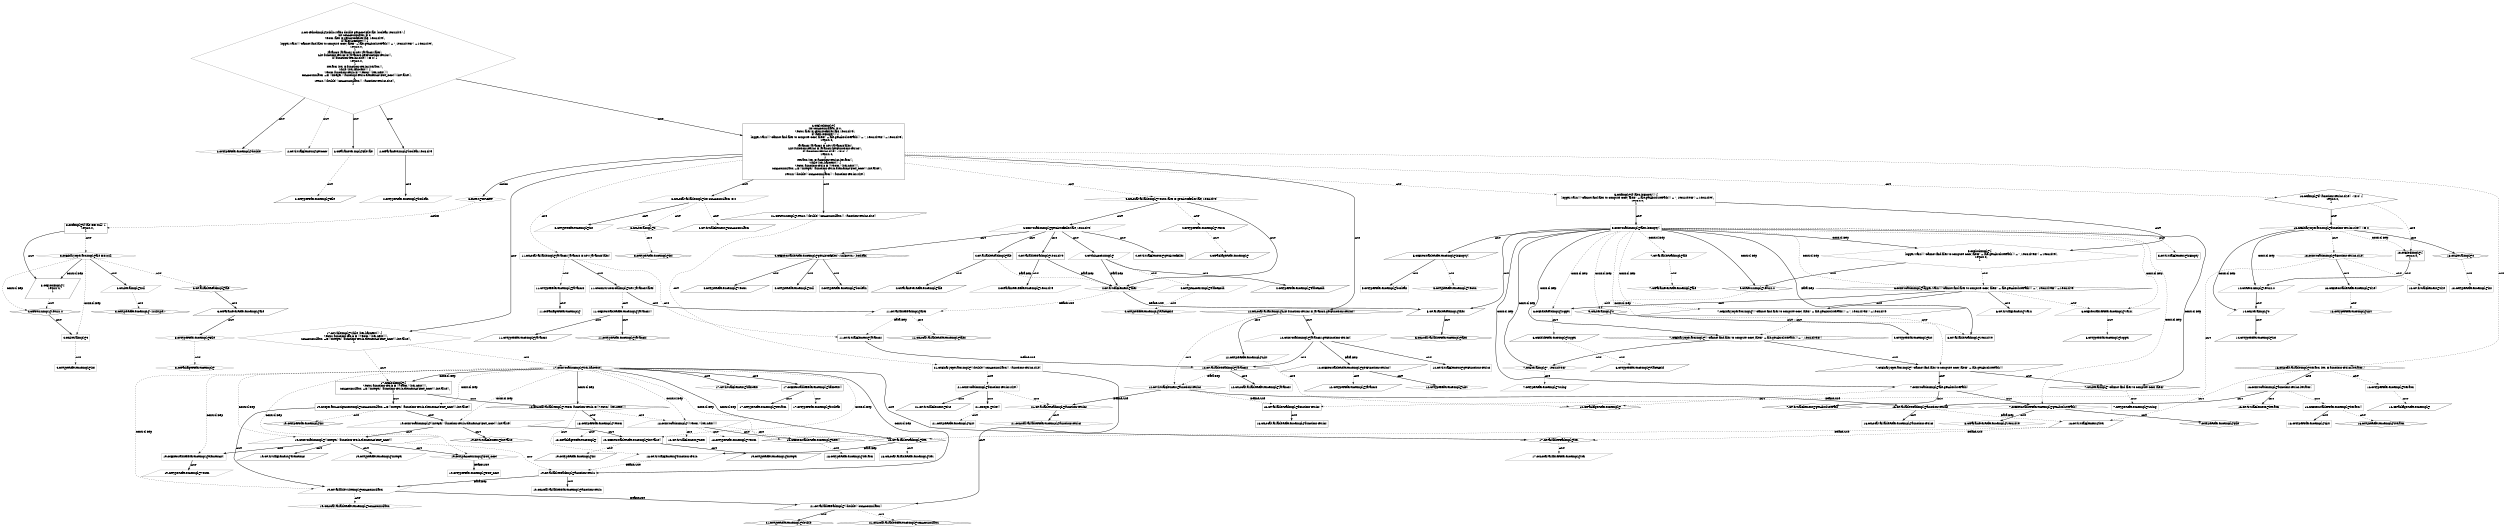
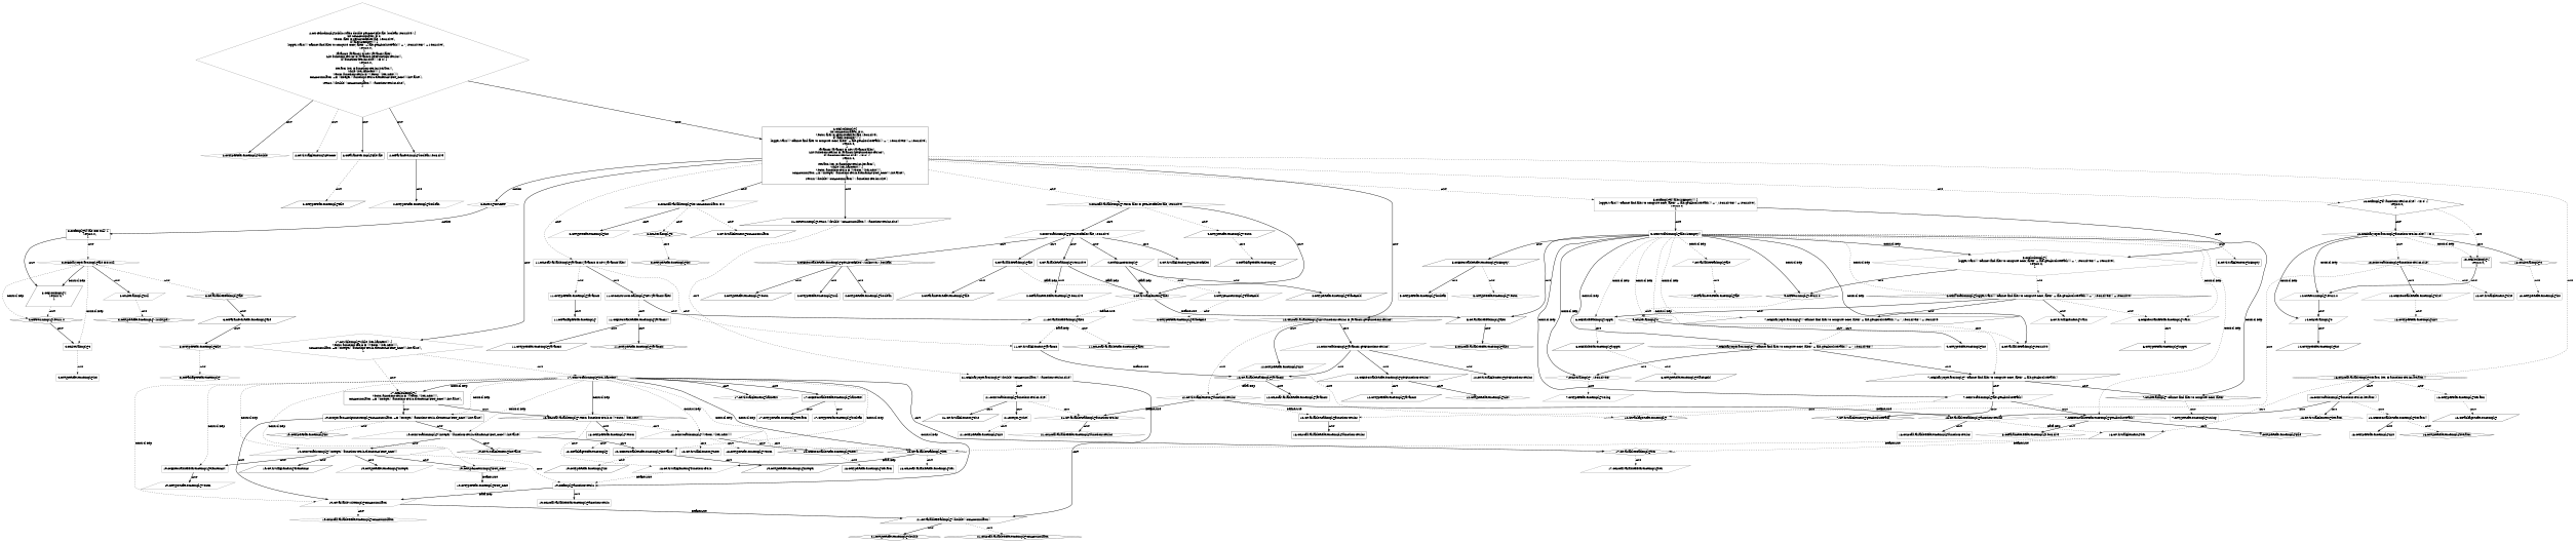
  digraph {
    node [color=gray40 shape=diamond]
    edge [style=bold]
    n1 [label="2:CtTypeReferenceImpl@double"]
    n2 [color=black label="2:CtVirtualElement@getCCN" shape=box]
    n3 [color=black label="2:CtParameterImpl@File file" shape=box]
    n4 [color=black label="2:CtTypeReferenceImpl@File" shape=parallelogram]
    n5 [color=black label="2:CtParameterImpl@boolean recursive" shape=box]
    n6 [label="2:CtTypeReferenceImpl@boolean" shape=parallelogram]
    n7 [label="3:CtTypeReferenceImpl@int" shape=parallelogram]
    n8 [color=black label="3:CtLiteralImpl@0"]
    n9 [color=black label="3:CtTypeReferenceImpl@int"]
    n10 [color=black label="3:CtVirtualElement@ccnAccumulator" shape=parallelogram]
    n11 [label="3:CtLocalVariableImpl@int ccnAccumulator = 0" shape=parallelogram]
    n12 [color=black label="4:CtTypeReferenceImpl@Vector" shape=parallelogram]
    n13 [color=black label="4:CtPackageReferenceImpl@" shape=parallelogram]
    n14 [color=black label="4:CtExecutableReferenceImpl@getListOfFiles(<unknown>,boolean)"]
    n15 [color=black label="4:CtTypeReferenceImpl@Vector" shape=parallelogram]
    n16 [label="4:CtTypeReferenceImpl@null" shape=box]
    n17 [color=black label="4:CtTypeReferenceImpl@boolean" shape=box]
    n18 [color=black label="4:CtVirtualElement@getListOfFiles" shape=box]
    n19 [label="4:CtTypeAccessImpl@PlaceHold" shape=parallelogram]
    n20 [label="4:CtTypeReferenceImpl@PlaceHold"]
    n21 [label="4:CtThisAccessImpl@" shape=parallelogram]
    n22 [color=black label="4:CtTypeReferenceImpl@PlaceHold" shape=parallelogram]
    n23 [label="4:CtVirtualElement@files"]
    n24 [color=black label="5:CtVariableReadImpl@files" shape=parallelogram]
    n25 [label="11:CtVariableReadImpl@files" shape=parallelogram]
    n26 [color=black label="4:CtVariableReadImpl@file" shape=box]
    n27 [color=black label="4:CtParameterReferenceImpl@file" shape=parallelogram]
    n28 [color=black label="4:CtVariableReadImpl@recursive" shape=box]
    n29 [label="4:CtParameterReferenceImpl@recursive" shape=parallelogram]
    n30 [label="4:CtInvocationImpl@getListOfFiles(file, recursive)" shape=parallelogram]
    n31 [color=black label="5:CtLocalVariableReferenceImpl@files"]
    n32 [color=black label="11:CtLocalVariableReferenceImpl@files"]
    n33 [color=black label="11:CtVirtualElement@javancss" shape=box]
    n34 [label="4:CtLocalVariableImpl@Vector files = getListOfFiles(file, recursive)"]
    n35 [color=black label="5:CtExecutableReferenceImpl@isEmpty()" shape=parallelogram]
    n36 [label="5:CtTypeReferenceImpl@Vector"]
    n37 [label="5:CtTypeReferenceImpl@boolean" shape=box]
    n38 [color=black label="5:CtVirtualElement@isEmpty" shape=box]
    n39 [label="5:CtInvocationImpl@files.isEmpty()" shape=box]
    n40 [label="6:CtExecutableReferenceImpl@warn()" shape=parallelogram]
    n41 [label="6:CtFieldReadImpl@logger" shape=box]
    n42 [color=black label="7:CtLiteralImpl@\"Cannot find files to compute CCN, file=\""]
    n43 [label="7:CtExecutableReferenceImpl@getAbsolutePath()"]
    n44 [label="7:CtVariableReadImpl@file" shape=parallelogram]
    n45 [label="7:CtInvocationImpl@file.getAbsolutePath()" shape=parallelogram]
    n46 [color=black label="7:CtBinaryOperatorImpl@(\"Cannot find files to compute CCN, file=\" + file.getAbsolutePath())" shape=parallelogram]
    n47 [label="7:CtLiteralImpl@\", recursive=\""]
    n48 [color=black label="7:CtBinaryOperatorImpl@((\"Cannot find files to compute CCN, file=\" + file.getAbsolutePath()) + \", recursive=\")"]
    n49 [color=black label="8:CtVariableReadImpl@recursive" shape=box]
    n50 [color=black label="7:CtBinaryOperatorImpl@((\"Cannot find files to compute CCN, file=\" + file.getAbsolutePath()) + \", recursive=\") + recursive" shape=parallelogram]
    n51 [color=black label="6:CtInvocationImpl@logger.warn(((\"Cannot find files to compute CCN, file=\" + file.getAbsolutePath()) + \", recursive=\") + recursive)"]
    n52 [color=black label="9:CtLiteralImpl@0"]
    n53 [color=black label="9:CtReturnImpl@return 0"]
    n54 [label="5:CtBlockImpl@\{\n    logger.warn(((\"Cannot find files to compute CCN, file=\" + file.getAbsolutePath()) + \", recursive=\") + recursive);\n    return 0;\n\}"]
    n55 [color=black label="6:CtTypeReferenceImpl@logger" shape=parallelogram]
    n56 [color=black label="6:CtFieldReferenceImpl@logger" shape=parallelogram]
    n57 [label="7:CtTypeReferenceImpl@String" shape=box]
    n58 [color=black label="7:CtTypeReferenceImpl@File"]
    n59 [label="8:CtParameterReferenceImpl@recursive"]
    n60 [label="7:CtParameterReferenceImpl@file"]
    n61 [color=black label="7:CtVirtualElement@getAbsolutePath"]
    n62 [color=black label="12:CtPackageReferenceImpl@"]
    n63 [label="7:CtTypeReferenceImpl@String" shape=parallelogram]
    n64 [label="6:CtVirtualElement@warn" shape=parallelogram]
    n65 [label="9:CtTypeReferenceImpl@int" shape=box]
    n66 [color=black label="6:CtTypeReferenceImpl@PlaceHold" shape=parallelogram]
    n67 [label="5:CtIfImpl@if (files.isEmpty()) \{\n    logger.warn(((\"Cannot find files to compute CCN, file=\" + file.getAbsolutePath()) + \", recursive=\") + recursive);\n    return 0;\n\}" shape=box]
    n68 [label="11:CtTypeReferenceImpl@Javancss" shape=box]
    n69 [label="11:CtPackageReferenceImpl@" shape=box]
    n70 [label="11:CtExecutableReferenceImpl@Javancss()" shape=box]
    n71 [color=black label="11:CtTypeReferenceImpl@Javancss"]
    n72 [color=black label="11:CtTypeReferenceImpl@Javancss" shape=parallelogram]
    n73 [color=black label="12:CtVariableReadImpl@javancss"]
    n74 [label="11:CtConstructorCallImpl@new Javancss(files)" shape=box]
    n75 [label="12:CtLocalVariableReferenceImpl@javancss" shape=box]
    n76 [label="12:CtVirtualElement@functionMetrics"]
    n77 [label="11:CtLocalVariableImpl@Javancss javancss = new Javancss(files)" shape=box]
    n78 [label="12:CtTypeReferenceImpl@List" shape=parallelogram]
    n79 [color=black label="12:CtExecutableReferenceImpl@getFunctionMetrics()" shape=parallelogram]
    n80 [color=black label="12:CtTypeReferenceImpl@Javancss" shape=parallelogram]
    n81 [label="12:CtTypeReferenceImpl@List"]
    n82 [label="12:CtVirtualElement@getFunctionMetrics" shape=box]
    n83 [color=black label="13:CtVariableReadImpl@functionMetrics" shape=box]
    n84 [label="16:CtVariableReadImpl@functionMetrics"]
    n85 [label="21:CtVariableReadImpl@functionMetrics"]
    n86 [label="12:CtInvocationImpl@javancss.getFunctionMetrics()" shape=parallelogram]
    n87 [color=black label="13:CtLocalVariableReferenceImpl@functionMetrics" shape=box]
    n88 [label="16:CtLocalVariableReferenceImpl@functionMetrics" shape=box]
    n89 [color=black label="16:CtVirtualElement@iter" shape=parallelogram]
    n90 [label="21:CtLocalVariableReferenceImpl@functionMetrics"]
    n91 [color=black label="12:CtLocalVariableImpl@List functionMetrics = javancss.getFunctionMetrics()"]
    n92 [label="13:CtExecutableReferenceImpl@size()" shape=parallelogram]
    n93 [label="13:CtTypeReferenceImpl@List"]
    n94 [color=black label="13:CtVirtualElement@size" shape=box]
    n95 [label="13:CtInvocationImpl@functionMetrics.size()"]
    n96 [color=black label="13:CtLiteralImpl@0"]
    n97 [label="13:CtTypeReferenceImpl@int" shape=box]
    n98 [label="13:CtBinaryOperatorImpl@functionMetrics.size() <= 0"]
    n99 [label="14:CtLiteralImpl@0" shape=parallelogram]
    n100 [label="14:CtReturnImpl@return 0" shape=parallelogram]
    n101 [color=black label="13:CtBlockImpl@\{\n    return 0;\n\}" shape=box]
    n102 [color=black label="14:CtTypeReferenceImpl@int" shape=parallelogram]
    n103 [color=black label="13:CtIfImpl@if (functionMetrics.size() <= 0) \{\n    return 0;\n\}"]
    n104 [label="16:CtTypeReferenceImpl@Iterator" shape=box]
    n105 [color=black label="16:CtPackageReferenceImpl@" shape=parallelogram]
    n106 [label="16:CtExecutableReferenceImpl@iterator()" shape=box]
    n107 [label="16:CtTypeReferenceImpl@List" shape=box]
    n108 [color=black label="16:CtTypeReferenceImpl@Iterator"]
    n109 [label="16:CtVirtualElement@iterator"]
    n110 [color=black label="17:CtVariableReadImpl@iter"]
    n111 [color=black label="18:CtVariableReadImpl@iter"]
    n112 [color=black label="16:CtInvocationImpl@functionMetrics.iterator()" shape=box]
    n113 [label="17:CtLocalVariableReferenceImpl@iter" shape=parallelogram]
    n114 [label="18:CtLocalVariableReferenceImpl@iter" shape=box]
    n115 [label="18:CtVirtualElement@functionMetric" shape=parallelogram]
    n116 [color=black label="16:CtLocalVariableImpl@Iterator iter = functionMetrics.iterator()"]
    n117 [color=black label="17:CtExecutableReferenceImpl@hasNext()" shape=box]
    n118 [color=black label="17:CtTypeReferenceImpl@Iterator" shape=box]
    n119 [label="17:CtTypeReferenceImpl@boolean" shape=box]
    n120 [label="17:CtVirtualElement@hasNext"]
    n121 [label="17:CtInvocationImpl@iter.hasNext()"]
    n122 [color=black label="18:CtExecutableReferenceImpl@next()"]
    n123 [label="18:CtInvocationImpl@((Vector) (iter.next()))" shape=parallelogram]
    n124 [color=black label="18:CtLocalVariableImpl@Vector functionMetric = ((Vector) (iter.next()))"]
    n125 [label="19:CtVariableWriteImpl@ccnAccumulator" shape=parallelogram]
    n126 [color=black label="19:CtExecutableReferenceImpl@intValue()" shape=box]
    n127 [label="19:CtExecutableReferenceImpl@elementAt()" shape=box]
-   n128 [label="19:CtVariableReadImpl@functionMetric" shape=box]
+   n128 [label="19:CtIfImpl@functionMetric" shape=box]
    n129 [label="19:CtTypeAccessImpl@FCT_CCN"]
    n130 [label="19:CtInvocationImpl@((Integer) (functionMetric.elementAt(FCT_CCN)))" shape=parallelogram]
    n131 [label="19:CtInvocationImpl@((Integer) (functionMetric.elementAt(FCT_CCN))).intValue()" shape=parallelogram]
    n132 [color=black label="19:CtOperatorAssignmentImpl@ccnAccumulator += ((Integer) (functionMetric.elementAt(FCT_CCN))).intValue()" shape=box]
    n133 [color=black label="17:CtBlockImpl@\{\n    Vector functionMetric = ((Vector) (iter.next()));\n    ccnAccumulator += ((Integer) (functionMetric.elementAt(FCT_CCN))).intValue();\n\}" shape=box]
    n134 [color=black label="18:CtTypeReferenceImpl@Iterator" shape=box]
    n135 [label="18:CtVirtualElement@next" shape=box]
    n136 [label="18:CtTypeReferenceImpl@Vector" shape=box]
    n137 [color=black label="18:CtTypeReferenceImpl@Vector" shape=box]
    n138 [label="19:CtLocalVariableReferenceImpl@ccnAccumulator"]
    n139 [color=black label="21:CtVariableReadImpl@((double) (ccnAccumulator))" shape=parallelogram]
    n140 [color=black label="19:CtTypeReferenceImpl@Integer" shape=parallelogram]
    n141 [color=black label="19:CtTypeReferenceImpl@int" shape=parallelogram]
    n142 [label="19:CtTypeReferenceImpl@Vector" shape=parallelogram]
    n143 [label="19:CtLocalVariableReferenceImpl@functionMetric" shape=box]
    n144 [label="19:CtTypeReferenceImpl@FCT_CCN" shape=box]
    n145 [color=black label="19:CtVirtualElement@elementAt" shape=parallelogram]
    n146 [label="19:CtTypeReferenceImpl@Integer" shape=parallelogram]
    n147 [color=black label="19:CtVirtualElement@intValue"]
    n148 [color=black label="19:CtTypeReferenceImpl@int"]
    n149 [label="18:CtPackageReferenceImpl@" shape=box]
    n150 [color=black label="21:CtTypeReferenceImpl@double"]
    n151 [color=black label="21:CtLocalVariableReferenceImpl@ccnAccumulator"]
    n152 [label="17:CtWhileImpl@while (iter.hasNext()) \{\n    Vector functionMetric = ((Vector) (iter.next()));\n    ccnAccumulator += ((Integer) (functionMetric.elementAt(FCT_CCN))).intValue();\n\} "]
    n153 [label="21:Integer@size()" shape=box]
    n154 [label="21:CtTypeReferenceImpl@List" shape=box]
    n155 [color=black label="21:CtVirtualElement@size" shape=parallelogram]
    n156 [label="21:CtInvocationImpl@functionMetrics.size()" shape=box]
    n157 [label="21:CtBinaryOperatorImpl@((double) (ccnAccumulator)) / functionMetrics.size()" shape=box]
    n158 [color=black label="21:CtReturnImpl@return ((double) (ccnAccumulator)) / functionMetrics.size()" shape=parallelogram]
    n159 [color=black label="2:CtBlockImpl@\{\n    int ccnAccumulator = 0;\n    Vector files = getListOfFiles(file, recursive);\n    if (files.isEmpty()) \{\n        logger.warn(((\"Cannot find files to compute CCN, file=\" + file.getAbsolutePath()) + \", recursive=\") + recursive);\n        return 0;\n    \}\n    Javancss javancss = new Javancss(files);\n    List functionMetrics = javancss.getFunctionMetrics();\n    if (functionMetrics.size() <= 0) \{\n        return 0;\n    \}\n    Iterator iter = functionMetrics.iterator();\n    while (iter.hasNext()) \{\n        Vector functionMetric = ((Vector) (iter.next()));\n        ccnAccumulator += ((Integer) (functionMetric.elementAt(FCT_CCN))).intValue();\n    \} \n    return ((double) (ccnAccumulator)) / functionMetrics.size();\n\}" shape=box]
    n160 [label="3:Insert@INSERT"]
    n161 [color=black label="3:CtIfImpl@if (file == null) \{\n    return 0;\n\}" shape=box]
    n162 [label="2:CtMethodImpl@public static double getCCN(File file, boolean recursive) \{\n    int ccnAccumulator = 0;\n    Vector files = getListOfFiles(file, recursive);\n    if (files.isEmpty()) \{\n        logger.warn(((\"Cannot find files to compute CCN, file=\" + file.getAbsolutePath()) + \", recursive=\") + recursive);\n        return 0;\n    \}\n    Javancss javancss = new Javancss(files);\n    List functionMetrics = javancss.getFunctionMetrics();\n    if (functionMetrics.size() <= 0) \{\n        return 0;\n    \}\n    Iterator iter = functionMetrics.iterator();\n    while (iter.hasNext()) \{\n        Vector functionMetric = ((Vector) (iter.next()));\n        ccnAccumulator += ((Integer) (functionMetric.elementAt(FCT_CCN))).intValue();\n    \} \n    return ((double) (ccnAccumulator)) / functionMetrics.size();\n\}"]
    n163 [label="3:CtBinaryOperatorImpl@file == null"]
    n164 [color=black label="3:CtBlockImpl@\{\n    return 0;\n\}" shape=parallelogram]
    n165 [label="3:CtPackageReferenceImpl@"]
    n166 [label="3:CtTypeReferenceImpl@File"]
    n167 [color=black label="3:CtParameterReferenceImpl@file" shape=parallelogram]
    n168 [color=black label="3:CtVariableReadImpl@file"]
    n169 [color=black label="3:CtTypeReferenceImpl@<nulltype>"]
    n170 [label="3:CtLiteralImpl@null" shape=parallelogram]
    n171 [label="4:CtLiteralImpl@0" shape=box]
    n172 [color=black label="4:CtReturnImpl@return 0"]
    n173 [label="4:CtTypeReferenceImpl@int" shape=box]
    n3 -> n4 [label=AST style=dashed]
    n5 -> n6 [label=AST]
    n8 -> n9 [label=AST style=dashed]
    n11 -> n7 [label=AST]
    n11 -> n8 [label=AST style=dashed]
    n11 -> n10 [label=AST style=dashed]
    n12 -> n13 [label=AST style=dashed]
    n14 -> n15 [label=AST]
    n14 -> n16 [label=AST]
    n14 -> n17 [label=AST]
    n19 -> n20 [label=AST style=dashed]
    n21 -> n19 [label=AST style=dashed]
    n21 -> n22 [label=AST]
    n21 -> n23 [label="Data Dep"]
    n23 -> n24 [label="Define-Use"]
    n23 -> n25 [label="Define-Use" style=dashed]
    n24 -> n31 [label=AST]
    n25 -> n32 [label=AST style=dashed]
    n25 -> n33 [label="Data Dep" style=dashed]
    n26 -> n23 [label="Data Dep" style=dashed]
    n26 -> n27 [label=AST]
    n28 -> n23 [label="Data Dep"]
    n28 -> n29 [label=AST]
    n30 -> n14 [label=AST]
    n30 -> n18 [label=AST]
    n30 -> n21 [label=AST]
    n30 -> n26 [label=AST]
    n30 -> n28 [label=AST]
    n33 -> n73 [label="Define-Use"]
    n34 -> n12 [label=AST style=dashed]
    n34 -> n23 [label=AST]
    n34 -> n30 [label=AST]
    n35 -> n36 [label=AST style=dashed]
    n35 -> n37 [label=AST]
    n39 -> n24 [label=AST]
    n39 -> n35 [label=AST]
    n39 -> n38 [label=AST style=dashed]
    n39 -> n40 [label="Control Dep" style=dashed]
    n39 -> n41 [label="Control Dep" style=dashed]
    n39 -> n42 [label="Control Dep"]
    n39 -> n43 [label="Control Dep" style=dashed]
    n39 -> n44 [label="Control Dep" style=dashed]
    n39 -> n45 [label="Control Dep"]
    n39 -> n46 [label="Control Dep" style=dashed]
    n39 -> n47 [label="Control Dep"]
    n39 -> n48 [label="Control Dep"]
-   n39 -> n49 [label="Data Dep"]
+   n39 -> n49 [label="Control Dep"]
    n39 -> n50 [label="Control Dep" style=dashed]
    n39 -> n51 [label="Control Dep" style=dashed]
    n39 -> n52 [label="Control Dep" style=dashed]
    n39 -> n53 [label="Control Dep"]
    n39 -> n54 [label="Control Dep"]
    n40 -> n55 [label=AST style=dashed]
    n41 -> n56 [label=AST style=dashed]
    n42 -> n57 [label=AST style=dashed]
    n43 -> n58 [label=AST]
    n43 -> n59 [label=AST]
    n44 -> n60 [label=AST style=dashed]
    n45 -> n43 [label=AST]
    n45 -> n61 [label=AST]
    n45 -> n62 [label=AST style=dashed]
    n46 -> n42 [label=AST]
    n46 -> n45 [label=AST]
    n47 -> n63 [label=AST style=dashed]
    n48 -> n46 [label=AST]
    n48 -> n47 [label=AST]
    n50 -> n48 [label=AST style=dashed]
    n50 -> n49 [label=AST style=dashed]
    n51 -> n40 [label=AST style=dashed]
    n51 -> n41 [label=AST]
    n51 -> n50 [label=AST]
    n51 -> n64 [label=AST]
    n52 -> n65 [label=AST]
    n53 -> n52 [label=AST style=dashed]
    n54 -> n51 [label=AST style=dashed]
    n54 -> n53 [label=AST]
    n56 -> n66 [label=AST style=dashed]
    n67 -> n39 [label=AST]
    n67 -> n54 [label=AST]
    n68 -> n69 [label=AST]
    n70 -> n71 [label=AST]
    n70 -> n72 [label=AST]
    n73 -> n75 [label=AST]
    n73 -> n76 [label="Data Dep" style=dashed]
    n74 -> n25 [label=AST]
    n74 -> n70 [label=AST style=dashed]
    n76 -> n83 [label="Define-Use" style=dashed]
    n76 -> n84 [label="Define-Use"]
    n76 -> n85 [label="Define-Use"]
    n77 -> n33 [label=AST style=dashed]
    n77 -> n68 [label=AST style=dashed]
    n77 -> n74 [label=AST]
    n78 -> n62 [label=AST style=dashed]
    n79 -> n80 [label=AST style=dashed]
    n79 -> n81 [label=AST]
    n83 -> n87 [label=AST]
    n84 -> n88 [label=AST]
    n84 -> n89 [label="Data Dep" style=dashed]
    n85 -> n90 [label=AST]
    n86 -> n73 [label=AST]
-   n86 -> n79 [label="Data Dep"]
+   n86 -> n79 [label=AST]
    n86 -> n82 [label=AST]
    n89 -> n110 [label="Define-Use" style=dashed]
    n89 -> n111 [label="Define-Use" style=dashed]
    n91 -> n76 [label=AST style=dashed]
    n91 -> n78 [label=AST]
    n91 -> n86 [label=AST]
    n92 -> n93 [label=AST style=dashed]
    n95 -> n83 [label=AST style=dashed]
    n95 -> n92 [label=AST]
    n95 -> n94 [label=AST style=dashed]
    n96 -> n97 [label=AST style=dashed]
    n98 -> n95 [label=AST style=dashed]
    n98 -> n96 [label=AST]
    n98 -> n99 [label="Control Dep"]
    n98 -> n100 [label="Control Dep"]
    n98 -> n101 [label="Control Dep" style=dashed]
    n99 -> n102 [label=AST]
    n100 -> n99 [label=AST]
    n101 -> n100 [label=AST]
    n103 -> n98 [label=AST]
    n103 -> n101 [label=AST style=dashed]
    n104 -> n105 [label=AST style=dashed]
    n106 -> n107 [label=AST]
    n106 -> n108 [label=AST style=dashed]
    n110 -> n113 [label=AST style=dashed]
    n111 -> n114 [label=AST style=dashed]
    n111 -> n115 [label="Data Dep"]
    n112 -> n84 [label=AST]
    n112 -> n106 [label=AST style=dashed]
    n112 -> n109 [label=AST]
    n115 -> n128 [label="Define-Use" style=dashed]
    n116 -> n89 [label=AST style=dashed]
    n116 -> n104 [label=AST style=dashed]
    n116 -> n112 [label=AST]
    n117 -> n118 [label=AST]
    n117 -> n119 [label=AST style=dashed]
    n121 -> n110 [label=AST]
    n121 -> n111 [label="Control Dep"]
    n121 -> n117 [label=AST]
    n121 -> n120 [label=AST]
    n121 -> n122 [label="Control Dep" style=dashed]
    n121 -> n123 [label="Control Dep" style=dashed]
    n121 -> n124 [label="Control Dep"]
    n121 -> n125 [label="Control Dep" style=dashed]
    n121 -> n126 [label="Control Dep" style=dashed]
    n121 -> n127 [label="Control Dep" style=dashed]
    n121 -> n128 [label="Control Dep"]
    n121 -> n129 [label="Control Dep" style=dashed]
    n121 -> n130 [label="Control Dep" style=dashed]
    n121 -> n131 [label="Control Dep" style=dashed]
    n121 -> n132 [label="Control Dep" style=dashed]
    n121 -> n133 [label="Control Dep"]
    n122 -> n134 [label=AST style=dashed]
    n123 -> n111 [label=AST style=dashed]
    n123 -> n122 [label=AST]
    n123 -> n135 [label=AST style=dashed]
    n123 -> n136 [label=AST style=dashed]
    n124 -> n115 [label=AST style=dashed]
    n124 -> n123 [label=AST style=dashed]
    n124 -> n137 [label=AST]
    n125 -> n138 [label=AST style=dashed]
    n125 -> n139 [label="Define-Use"]
    n126 -> n140 [label=AST]
    n126 -> n141 [label=AST style=dashed]
    n127 -> n142 [label=AST]
    n128 -> n125 [label="Data Dep"]
    n128 -> n143 [label=AST]
    n129 -> n144 [label="Define-Use"]
    n130 -> n127 [label=AST]
    n130 -> n128 [label=AST style=dashed]
    n130 -> n129 [label=AST]
    n130 -> n145 [label=AST]
    n130 -> n146 [label=AST]
    n131 -> n126 [label=AST]
    n131 -> n130 [label=AST]
    n131 -> n147 [label=AST]
    n132 -> n125 [label=AST]
    n132 -> n131 [label=AST]
    n132 -> n148 [label=AST style=dashed]
    n133 -> n124 [label=AST]
    n133 -> n132 [label=AST]
    n137 -> n149 [label=AST style=dashed]
    n139 -> n150 [label=AST]
    n139 -> n151 [label=AST style=dashed]
    n152 -> n121 [label=AST style=dashed]
    n152 -> n133 [label=AST style=dashed]
    n153 -> n154 [label=AST style=dashed]
    n156 -> n85 [label=AST style=dashed]
    n156 -> n153 [label=AST]
    n156 -> n155 [label=AST]
    n157 -> n139 [label=AST]
    n157 -> n156 [label=AST style=dashed]
    n158 -> n157 [label=AST style=dashed]
    n159 -> n11 [label=AST]
    n159 -> n34 [label=AST style=dashed]
    n159 -> n67 [label=AST style=dashed]
    n159 -> n77 [label=AST style=dashed]
    n159 -> n91 [label=AST]
    n159 -> n103 [label=AST style=dashed]
    n159 -> n116 [label=AST style=dashed]
    n159 -> n152 [label=AST]
    n159 -> n158 [label=AST]
    n159 -> n160 [label=Action]
-   n160 -> n161 [label=Action style=dashed]
+   n160 -> n161 [label=Action]
    n161 -> n163 [label=AST style=dashed]
    n161 -> n164 [label=AST]
    n162 -> n1 [label=AST]
    n162 -> n2 [label=AST style=dashed]
    n162 -> n3 [label=AST]
    n162 -> n5 [label=AST]
    n162 -> n159 [label=AST]
    n163 -> n164 [label="Control Dep"]
    n163 -> n168 [label=AST style=dashed]
    n163 -> n170 [label=AST]
    n163 -> n171 [label="Control Dep" style=dashed]
    n163 -> n172 [label="Control Dep" style=dashed]
    n164 -> n172 [label=AST style=dashed]
    n166 -> n165 [label=AST style=dashed]
    n167 -> n166 [label=AST]
    n168 -> n167 [label=AST]
    n170 -> n169 [label=AST style=dashed]
    n171 -> n173 [label=AST style=dashed]
    n172 -> n171 [label=AST]
  }
